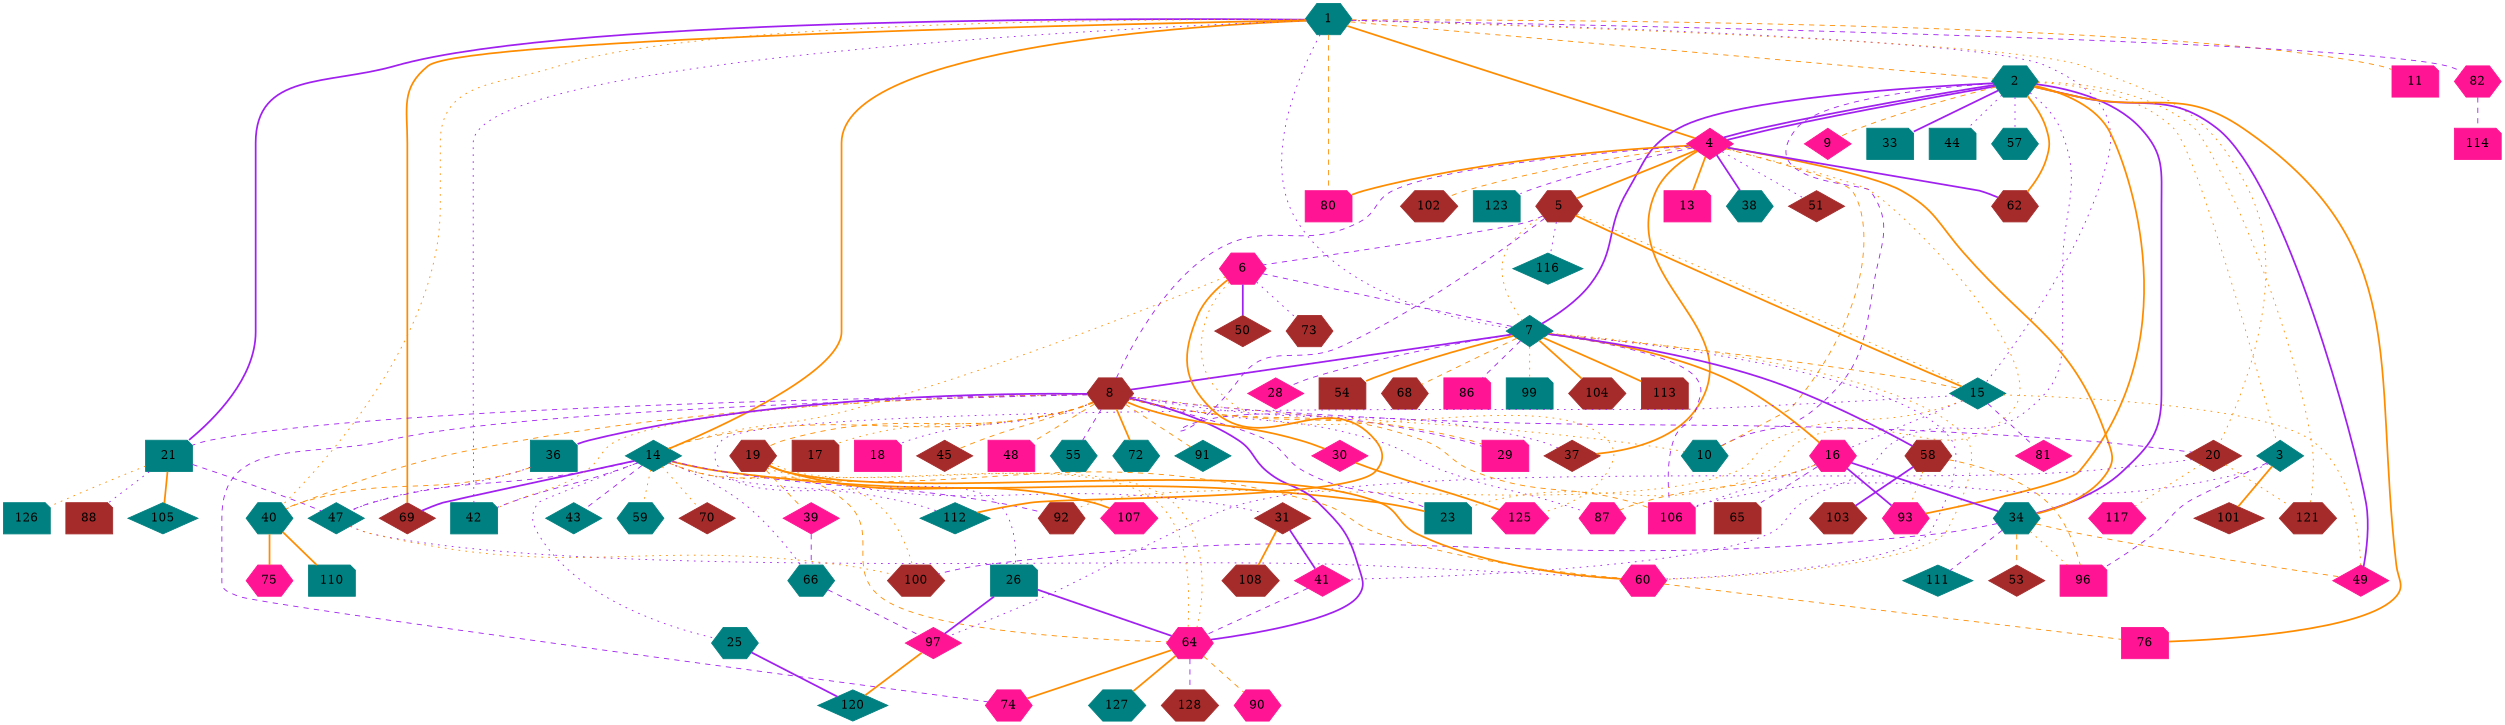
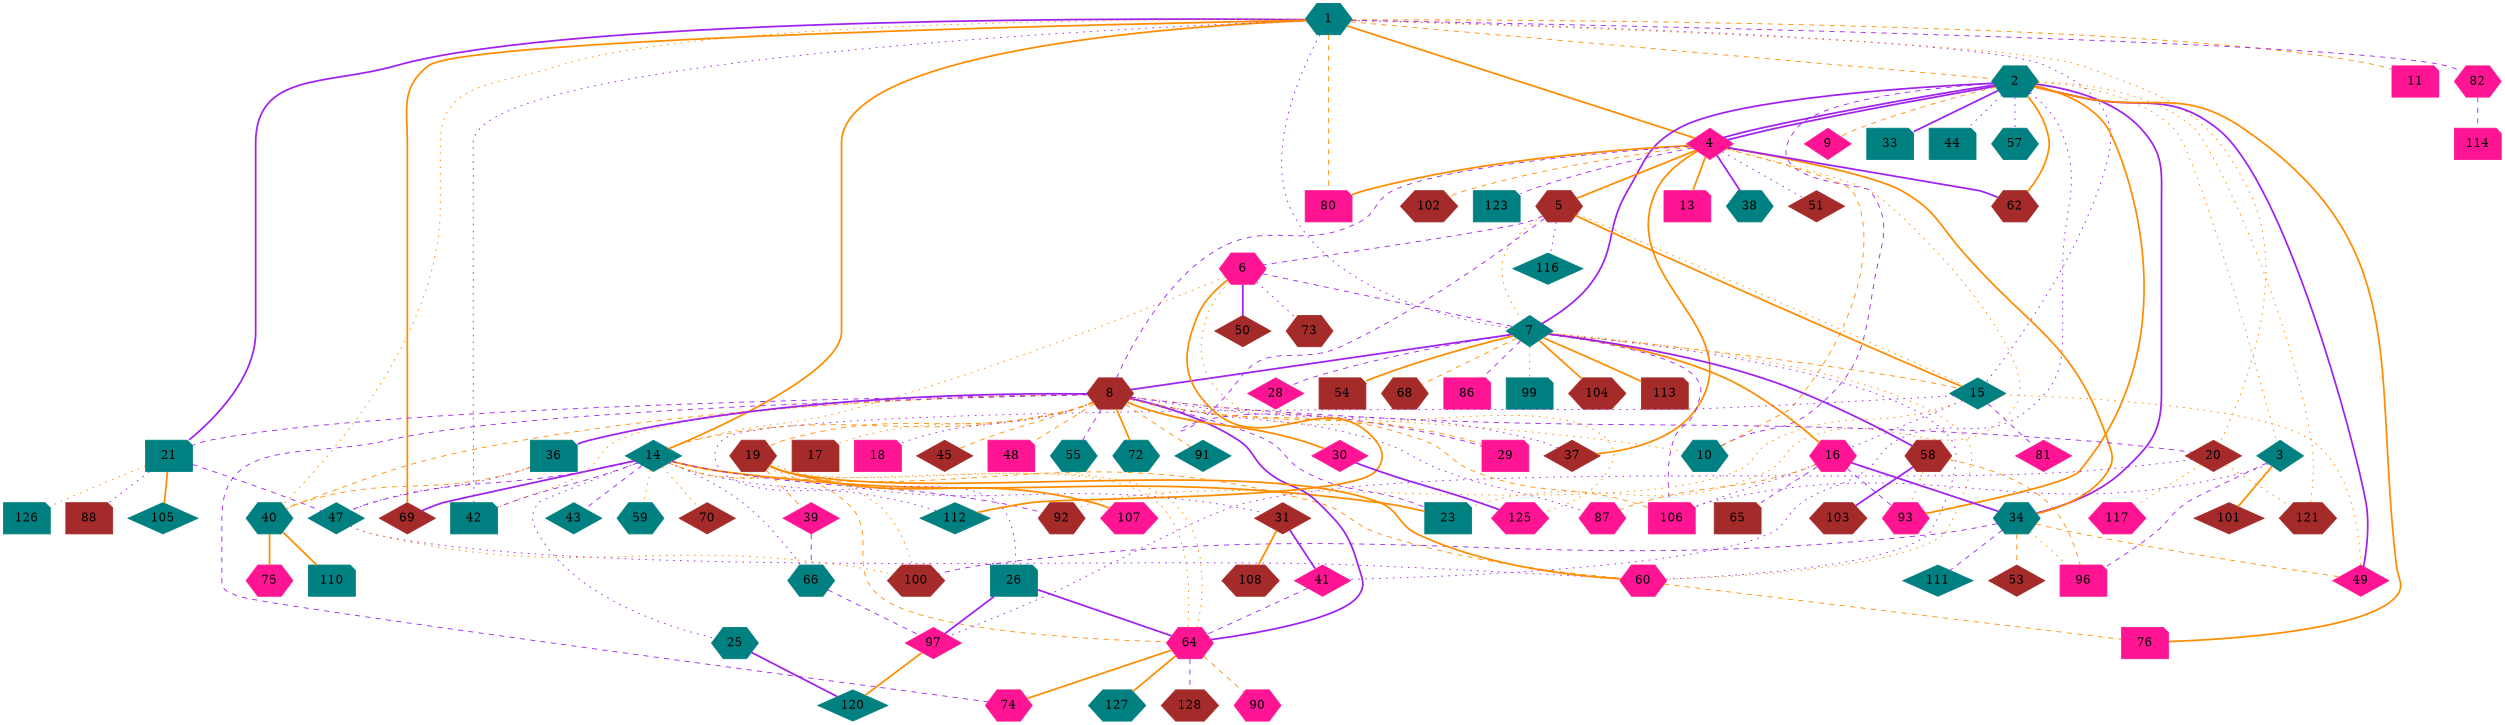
  graph {
    node [color=teal shape=hexagon style=filled]
    edge [color=darkorange style=dashed]
    1 [super="+27"]
    2 [super="+67"]
    4 [color=deeppink shape=diamond super="+22"]
    7 [shape=diamond super="+98"]
    11 [color=deeppink shape=note]
    14 [shape=diamond super="+52"]
    15 [shape=diamond super="+118"]
    20 [color=brown shape=diamond]
    21 [shape=note super="+46"]
    40 [super="+77"]
    42 [shape=note super="+79"]
    69 [color=brown shape=diamond]
    80 [color=deeppink shape=note]
    82 [color=deeppink]
    3 [shape=diamond super="+24"]
    9 [color=deeppink shape=diamond]
    10 [super="+32"]
    33 [shape=note]
    34 [super="+89"]
    41 [color=deeppink shape=diamond super="+63"]
    44 [shape=note]
    49 [color=deeppink shape=diamond super="+119"]
    57
    62 [color=brown]
    76 [color=deeppink shape=note]
    93 [color=deeppink]
    121 [color=brown]
    5 [color=brown super="+61"]
    8 [color=brown super="+12"]
    13 [color=deeppink shape=note]
    23 [shape=note super="+85"]
    37 [color=brown shape=diamond super="+122"]
    38
    51 [color=brown shape=diamond]
    102 [color=brown]
    123 [shape=note]
    106 [color=deeppink shape=note]
    16 [color=deeppink super="+35"]
    28 [color=deeppink shape=diamond]
    54 [color=brown shape=note]
    58 [color=brown]
    60 [color=deeppink super="+94"]
    68 [color=brown]
    86 [color=deeppink shape=note]
    99 [shape=note]
    104 [color=brown]
    113 [color=brown shape=note]
    112 [shape=diamond]
    64 [color=deeppink super="+83"]
    25 [super="+109"]
    43 [shape=diamond]
    47 [shape=diamond super="+71"]
    59
    66 [super="+95"]
    70 [color=brown shape=diamond]
    92 [color=brown]
    100 [color=brown super="+124"]
    26 [shape=note]
    81 [color=deeppink shape=diamond]
    97 [color=deeppink shape=diamond super="+115"]
    117 [color=deeppink]
    88 [color=brown shape=note]
    105 [shape=diamond]
    126 [shape=note]
    75 [color=deeppink]
    110 [shape=note]
    114 [color=deeppink shape=note]
    96 [color=deeppink shape=note]
    101 [color=brown shape=diamond]
    53 [color=brown shape=diamond]
    111 [shape=diamond]
    6 [color=deeppink super="+84"]
    29 [color=deeppink shape=note]
    116 [shape=diamond]
    17 [color=brown shape=note]
    18 [color=deeppink shape=note]
    19 [color=brown super="+56"]
    30 [color=deeppink shape=diamond]
    36 [shape=note]
    45 [color=brown shape=diamond]
    48 [color=deeppink shape=note]
    55
    72
    74 [color=deeppink]
    87 [color=deeppink]
    91 [shape=diamond]
    50 [color=brown shape=diamond]
    73 [color=brown]
    125 [color=deeppink]
    65 [color=brown shape=note]
    103 [color=brown]
    31 [color=brown shape=diamond super="+78"]
    39 [color=deeppink shape=diamond]
    107 [color=deeppink]
    90 [color=deeppink]
    127
    128 [color=brown]
    120 [shape=diamond]
    108 [color=brown]
    1 -- 2
    1 -- 4 [style=bold]
    1 -- 7 [color=purple style=dotted]
    1 -- 11
    1 -- 14 [style=bold]
    1 -- 15 [color=purple style=dotted]
    1 -- 20 [style=dotted]
    1 -- 21 [color=purple style=bold]
    1 -- 40 [style=dotted]
    1 -- 42 [color=purple style=dotted]
    1 -- 69 [style=bold]
    1 -- 80
    1 -- 82 [color=purple]
    2 -- 4 [color=purple style=bold]
    2 -- 4 [color=purple style=bold]
    2 -- 7 [color=purple style=bold]
    2 -- 3 [style=dotted]
    2 -- 9
    2 -- 10 [color=purple]
    2 -- 33 [color=purple style=bold]
    2 -- 34 [color=purple style=bold]
    2 -- 41 [color=purple style=dotted]
    2 -- 44 [color=purple style=dotted]
    2 -- 49 [color=purple style=bold]
    2 -- 57 [color=purple style=dotted]
    2 -- 62 [style=bold]
    2 -- 76 [style=bold]
    2 -- 93 [style=bold]
    2 -- 121 [style=dotted]
    4 -- 80 [style=bold]
    4 -- 10
    4 -- 34 [style=bold]
    4 -- 62 [color=purple style=bold]
    4 -- 5 [style=bold]
    4 -- 8 [color=purple]
    4 -- 13 [style=bold]
    4 -- 23 [style=dotted]
    4 -- 37 [style=bold]
    4 -- 38 [color=purple style=bold]
    4 -- 51 [color=purple style=dotted]
    4 -- 102
    4 -- 123 [color=purple]
    7 -- 15
    7 -- 8 [color=purple style=bold weight=2]
    7 -- 106 [color=purple]
    7 -- 16 [style=bold]
    7 -- 28 [color=purple]
    7 -- 54 [style=bold]
    7 -- 58 [color=purple style=bold]
    7 -- 60 [color=purple style=dotted]
    7 -- 60 [style=dotted]
    7 -- 68
    7 -- 86 [color=purple]
    7 -- 99 [style=dotted]
    7 -- 104 [style=bold]
    7 -- 113 [style=bold]
    14 -- 42 [color=purple]
    14 -- 69 [color=purple style=bold]
    14 -- 23 [style=bold]
    14 -- 60
    14 -- 112 [color=purple style=dotted]
    14 -- 64
    14 -- 25 [color=purple style=dotted]
    14 -- 43 [color=purple]
    14 -- 47 [color=purple]
    14 -- 59 [style=dotted]
    14 -- 66 [color=purple style=dotted]
    14 -- 70 [style=dotted]
    14 -- 92 [color=purple]
    14 -- 100 [style=dotted]
    15 -- 49 [style=dotted]
    15 -- 16 [color=purple style=dotted]
    15 -- 92 [style=dotted]
    15 -- 26 [color=purple style=dotted]
    15 -- 81 [color=purple]
    20 -- 121 [style=dotted]
    20 -- 97 [color=purple style=dotted]
    20 -- 117 [style=dotted]
    21 -- 47 [color=purple]
    21 -- 88 [color=purple style=dotted]
    21 -- 105 [style=bold]
    21 -- 126 [style=dotted]
    40 -- 75 [style=bold]
    40 -- 110 [style=bold]
    82 -- 114 [color=purple]
    3 -- 106 [color=purple style=dotted]
    3 -- 96 [color=purple]
    3 -- 101 [style=bold]
    34 -- 49
    34 -- 100 [color=purple]
    34 -- 96 [style=dotted]
    34 -- 53
    34 -- 111 [color=purple]
    41 -- 64 [color=purple]
    5 -- 7 [style=dotted]
    5 -- 15 [style=bold]
    5 -- 15 [style=dotted]
    5 -- 6 [color=purple]
    5 -- 29 [color=purple]
    5 -- 116 [color=purple style=dotted]
    8 -- 14 [weight=2]
    8 -- 20 [color=purple]
    8 -- 21 [color=purple]
    8 -- 40
    8 -- 42 [style=dotted]
    8 -- 10 [style=dotted weight=2]
    8 -- 23 [color=purple]
    8 -- 37 [color=purple style=dotted]
    8 -- 106
    8 -- 64 [color=purple style=bold]
    8 -- 29
    8 -- 17 [style=dotted]
    8 -- 18 [color=purple style=dotted]
    8 -- 19
    8 -- 30 [style=bold]
    8 -- 36 [color=purple style=bold]
    8 -- 45
    8 -- 48
    8 -- 55 [color=purple]
    8 -- 72 [style=bold]
    8 -- 74 [color=purple]
    8 -- 87 [color=purple style=dotted]
    8 -- 91
    16 -- 34 [color=purple style=bold]
-   16 -- 93 [color=purple style=bold]
+   16 -- 93 [color=purple]
    16 -- 106 [color=purple style=dotted]
    16 -- 87
    16 -- 65 [color=purple]
    58 -- 93 [style=dotted]
    58 -- 96
    58 -- 103 [color=purple style=bold]
    60 -- 76
    64 -- 74 [style=bold]
    64 -- 90
    64 -- 127 [style=bold]
    64 -- 128 [color=purple]
    25 -- 120 [color=purple style=bold]
    47 -- 60 [color=purple style=dotted]
    47 -- 100 [style=dotted]
    66 -- 97 [color=purple]
    26 -- 64 [color=purple style=bold]
    26 -- 97 [color=purple style=bold]
    97 -- 120 [style=bold]
    6 -- 7 [color=purple]
    6 -- 14 [style=dotted]
    6 -- 112 [style=bold]
    6 -- 50 [color=purple style=bold]
    6 -- 73 [color=purple style=dotted]
    6 -- 125 [style=dotted]
    19 -- 60 [style=bold]
    19 -- 64 [style=dotted]
    19 -- 64 [style=dotted]
    19 -- 31 [color=purple style=dotted]
    19 -- 39
    19 -- 107 [style=bold]
-   30 -- 125 [style=bold]
+   30 -- 125 [color=purple style=bold]
    36 -- 40
    36 -- 47 [color=purple style=dotted]
    31 -- 41 [color=purple style=bold]
    31 -- 108 [style=bold]
    39 -- 66 [color=purple]
  }
